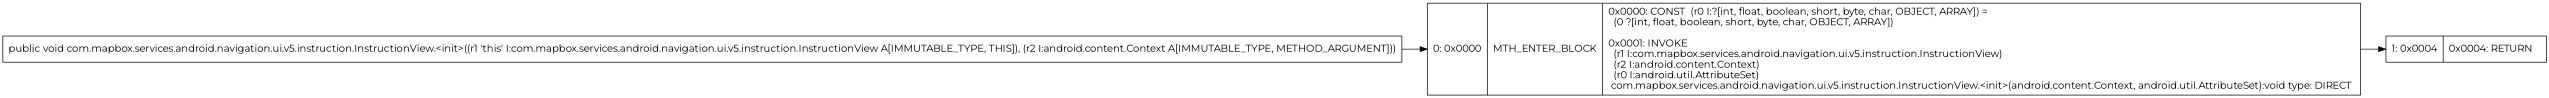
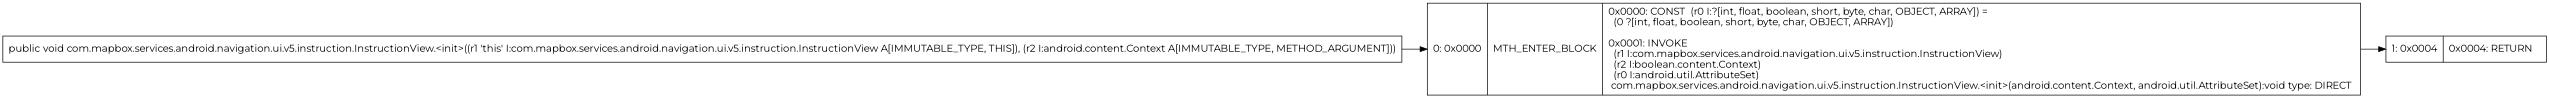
  digraph {
    rankdir=LR
    fontname=Montserrat
    node [shape=record fontname=Montserrat]
    edge [fontname=Montserrat]
-   n1 [label="{0\:\ 0x0000|MTH_ENTER_BLOCK\l|0x0000: CONST  (r0 I:?[int, float, boolean, short, byte, char, OBJECT, ARRAY]) = \l  (0 ?[int, float, boolean, short, byte, char, OBJECT, ARRAY])\l \l0x0001: INVOKE  \l  (r1 I:com.mapbox.services.android.navigation.ui.v5.instruction.InstructionView)\l  (r2 I:android.content.Context)\l  (r0 I:android.util.AttributeSet)\l com.mapbox.services.android.navigation.ui.v5.instruction.InstructionView.\<init\>(android.content.Context, android.util.AttributeSet):void type: DIRECT \l}"]
+   n1 [label="{0\:\ 0x0000|MTH_ENTER_BLOCK\l|0x0000: CONST  (r0 I:?[int, float, boolean, short, byte, char, OBJECT, ARRAY]) = \l  (0 ?[int, float, boolean, short, byte, char, OBJECT, ARRAY])\l \l0x0001: INVOKE  \l  (r1 I:com.mapbox.services.android.navigation.ui.v5.instruction.InstructionView)\l  (r2 I:boolean.content.Context)\l  (r0 I:android.util.AttributeSet)\l com.mapbox.services.android.navigation.ui.v5.instruction.InstructionView.\<init\>(android.content.Context, android.util.AttributeSet):void type: DIRECT \l}"]
    n2 [label="{1\:\ 0x0004|0x0004: RETURN   \l}"]
    n3 [label="{public void com.mapbox.services.android.navigation.ui.v5.instruction.InstructionView.\<init\>((r1 'this' I:com.mapbox.services.android.navigation.ui.v5.instruction.InstructionView A[IMMUTABLE_TYPE, THIS]), (r2 I:android.content.Context A[IMMUTABLE_TYPE, METHOD_ARGUMENT])) }"]
    n1 -> n2
    n3 -> n1
  }
